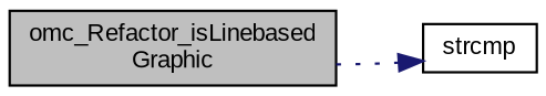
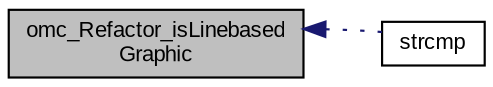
  digraph {
    rankdir=LR
    fontname="Liberation Sans"
    node [color=black fontname="Liberation Sans" fontsize=10 shape=record style=filled]
    n1 [fillcolor=grey75 fontcolor=black height=0.2 label="omc_Refactor_isLinebased\lGraphic" width=0.4]
    n2 [fillcolor=white height=0.2 label=strcmp width=0.4]
-   n1 -> n2 [color=midnightblue fontname="Liberation Sans" fontsize=10 labelfontname=Helvetica labelfontsize=10 style=dotted]
+   n2 -> n1 [color=midnightblue fontname="Liberation Sans" fontsize=10 labelfontname=Helvetica labelfontsize=10 style=dotted]
  }
